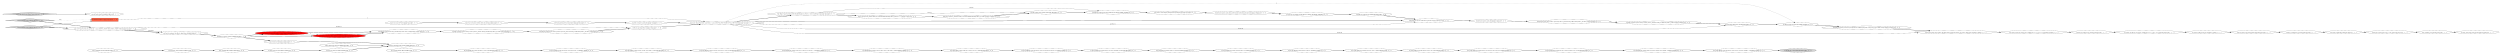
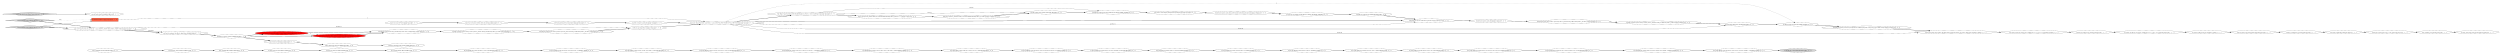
  digraph {
    fontname=Roboto
    rankdir=LR
    node [fillcolor=white fontname=Roboto shape=ellipse style=filled]
    edge [fontname=Roboto style=bold]
    n1 [label="assertTaskMetricValue(\"offset-commit-max-time-ms\",0.0)@@@64@@@['0', '0', '1']"]
    n2 [label="assertTaskMetricValue(\"offset-commit-avg-time-ms\",0.0)@@@65@@@['0', '0', '1']"]
    n3 [label="assertTaskMetricValue(\"offset-commit-failure-percentage\",0.0)@@@66@@@['0', '0', '1']"]
    n4 [label="sinkTask.preCommit(offsets)@@@15@@@['0', '0', '1']"]
    n5 [label="EasyMock.expectLastCall().andReturn(offsets)@@@16@@@['0', '0', '1']"]
    n6 [label="consumer.commitSync(EasyMock.anyObject())@@@17@@@['0', '0', '1']"]
    n7 [label="workerTask.iteration()@@@47@@@['0', '0', '1']"]
    n8 [label="workerTask.iteration()@@@48@@@['0', '0', '1']"]
    n9 [label="time.sleep(30000L)@@@49@@@['0', '0', '1']"]
    n10 [label="assertSinkMetricValue(\"sink-record-active-count-max\",1.0)@@@54@@@['0', '0', '1']"]
    n11 [label="assertSinkMetricValue(\"sink-record-active-count-avg\",0.33333)@@@55@@@['0', '0', '1']"]
    n12 [label="assertSinkMetricValue(\"offset-commit-seq-no\",1.0)@@@56@@@['0', '0', '1']"]
    n13 [label="EasyMock.expect(consumer.poll(Duration.ofMillis(EasyMock.anyLong()))).andAnswer(null)@@@27@@@['0', '0', '1']"]
    n14 [label="EasyMock.expect(consumer.assignment()).andReturn(new HashSet<>(partitions))@@@33@@@['0', '0', '1']"]
    n15 [label="consumer.resume(Collections.singleton(TOPIC_PARTITION))@@@34@@@['0', '0', '1']"]
    n16 [label="EasyMock.expect(consumer.position(TOPIC_PARTITION)).andReturn(FIRST_OFFSET)@@@23@@@['0', '0', '1']"]
    n17 [label="EasyMock.expect(consumer.position(TOPIC_PARTITION2)).andReturn(FIRST_OFFSET)@@@24@@@['0', '0', '1']"]
    n18 [label="sinkTask.open(partitions)@@@25@@@['0', '0', '1']"]
    n19 [fillcolor=tomato label="RuntimeException e@@@2@@@['1', '1', '0']" shape=box]
    n20 [label="final List<TopicPartition> partitions = asList(TOPIC_PARTITION,TOPIC_PARTITION2)@@@11@@@['1', '1', '1']"]
    n21 [label="sinkTask.close(new HashSet<>(partitions))@@@21@@@['1', '1', '1']"]
    n22 [label="final Map<TopicPartition,OffsetAndMetadata> offsets = new HashMap<>()@@@12@@@['0', '0', '1']"]
    n23 [label="EasyMock.expectLastCall()@@@26@@@['0', '0', '1']"]
    n24 [label="assertTaskMetricValue(\"batch-size-avg\",1.0)@@@63@@@['0', '0', '1']"]
    n25 [fillcolor=red label="sinkTask.preCommit(EasyMock.anyObject())@@@6@@@['0', '1', '0']"]
    n26 [label="EasyMock.expectLastCall().andReturn(Collections.emptyMap())@@@7@@@['1', '1', '0']"]
    n27 [label="EasyMock.expect(consumer.position(TOPIC_PARTITION)).andReturn(FIRST_OFFSET)@@@8@@@['1', '1', '0']"]
    n28 [label="workerTask.initializeAndStart()@@@43@@@['0', '0', '1']"]
    n29 [label="time.sleep(30000L)@@@44@@@['0', '0', '1']"]
    n30 [label="workerTask.iteration()@@@45@@@['0', '0', '1']"]
    n31 [label="consumer.commitSync(EasyMock.anyObject())@@@19@@@['0', '0', '1']"]
    n32 [label="EasyMock.expectLastCall()@@@20@@@['0', '0', '1']"]
    n33 [label="assertTaskMetricValue(\"offset-commit-success-percentage\",1.0)@@@67@@@['0', '0', '1']"]
    n34 [fillcolor=lightgray label="PowerMock.verifyAll()@@@68@@@['0', '0', '1']"]
    n35 [label="EasyMock.expectLastCall()@@@22@@@['0', '0', '1']"]
    n36 [label="EasyMock.expectLastCall()@@@39@@@['0', '0', '1']"]
    n37 [label="PowerMock.replayAll()@@@40@@@['0', '0', '1']"]
    n38 [label="workerTask.initialize(TASK_CONFIG)@@@41@@@['0', '0', '1']"]
    n39 [label="sinkTask.put(EasyMock.anyObject())@@@9@@@['0', '0', '1']"]
    n40 [label="EasyMock.expectLastCall()@@@10@@@['0', '0', '1']"]
    n41 [label="expectConsumerPoll(1)@@@7@@@['0', '0', '1']"]
    n42 [label="expectConversionAndTransformation(1)@@@8@@@['0', '0', '1']"]
    n43 [label="assertSinkMetricValue(\"offset-commit-completion-total\",1.0)@@@57@@@['0', '0', '1']"]
    n44 [label="assertSinkMetricValue(\"offset-commit-skip-total\",0.0)@@@58@@@['0', '0', '1']"]
    n45 [label="time.sleep(30000L)@@@46@@@['0', '0', '1']"]
    n46 [label="assertTaskMetricValue(\"status\",\"running\")@@@59@@@['0', '0', '1']"]
    n47 [label="assertTaskMetricValue(\"running-ratio\",1.0)@@@60@@@['0', '0', '1']"]
    n48 [label="assertTaskMetricValue(\"pause-ratio\",0.0)@@@61@@@['0', '0', '1']"]
    n49 [label="offsets.put(TOPIC_PARTITION,new OffsetAndMetadata(FIRST_OFFSET + 1))@@@13@@@['0', '0', '1']"]
    n50 [label="EasyMock.expect(consumer.position(TOPIC_PARTITION2)).andReturn(FIRST_OFFSET)@@@9@@@['1', '1', '0']"]
    n51 [label="sinkTask.open(partitions)@@@10@@@['1', '1', '0']"]
    n52 [label="assertSinkMetricValue(\"partition-count\",2)@@@50@@@['0', '0', '1']"]
    n53 [label="assertSinkMetricValue(\"sink-record-read-total\",1.0)@@@51@@@['0', '0', '1']"]
    n54 [label="assertSinkMetricValue(\"sink-record-send-total\",1.0)@@@52@@@['0', '0', '1']"]
    n55 [label="offsets.put(TOPIC_PARTITION2,new OffsetAndMetadata(FIRST_OFFSET))@@@14@@@['0', '0', '1']"]
    n56 [label="EasyMock.expectLastCall().andThrow(new WakeupException())@@@18@@@['0', '0', '1']"]
    n57 [label="assertSinkMetricValue(\"sink-record-active-count\",0.0)@@@53@@@['0', '0', '1']"]
    n58 [label="assertTaskMetricValue(\"batch-size-max\",1.0)@@@62@@@['0', '0', '1']"]
    n59 [label="final List<TopicPartition> partitions = asList(TOPIC_PARTITION,TOPIC_PARTITION2)@@@3@@@['1', '1', '0']"]
    n60 [label="sinkTask.close(new HashSet<>(partitions))@@@4@@@['1', '1', '0']"]
    n61 [label="EasyMock.expectLastCall()@@@5@@@['1', '1', '0']"]
    n62 [label="statusListener.onResume(taskId)@@@38@@@['0', '0', '1']"]
    n63 [label="consumer.resume(Collections.singleton(TOPIC_PARTITION2))@@@36@@@['0', '0', '1']"]
    n64 [label="EasyMock.expectLastCall()@@@37@@@['0', '0', '1']"]
    n65 [label="time.sleep(30000L)@@@42@@@['0', '0', '1']"]
    n66 [label="expectInitializeTask()@@@4@@@['0', '0', '1']"]
    n67 [label="expectTaskGetTopic(true)@@@5@@@['0', '0', '1']"]
    n68 [label="expectPollInitialAssignment()@@@6@@@['0', '0', '1']"]
    n69 [fillcolor=red label="sinkTask.preCommit(EasyMock.anyObject())@@@6@@@['1', '0', '0']"]
    n70 [fillcolor=lightgray label="testWakeupInCommitSyncCausesRetry['0', '0', '1']" shape=diamond]
    n71 [label="createTask(initialState)@@@3@@@['0', '0', '1']"]
    n72 [label="EasyMock.expectLastCall()@@@35@@@['0', '0', '1']"]
    n73 [fillcolor=lightgray label="expectRebalanceAssignmentError['0', '1', '0']" shape=diamond]
    n74 [fillcolor=lightgray label="expectRebalanceAssignmentError['1', '0', '0']" shape=diamond]
    n1 -> n2
    n2 -> n3
    n3 -> n33
    n4 -> n5
    n5 -> n6
    n6 -> n56
    n7 -> n8
-   n8 -> n68
+   n8 -> n9
    n9 -> n52
    n10 -> n11
    n11 -> n12
    n12 -> n43
    n13 -> n14
    n14 -> n15
    n15 -> n72
    n16 -> n17
    n17 -> n18
    n18 -> n23
    n19 -> n20 [label=e style=solid]
    n20 -> n14 [label=partitions style=solid]
    n20 -> n18 [label=partitions style=solid]
    n20 -> n21
    n20 -> n21 [label=partitions style=solid]
    n20 -> n22
    n20 -> n23 [label=0 style=dashed]
    n21 -> n35
    n22 -> n4 [label=offsets style=solid]
    n22 -> n5 [label=offsets style=solid]
    n22 -> n49
    n23 -> n13
    n24 -> n1
    n25 -> n26
    n26 -> n27
    n27 -> n50
    n29 -> n30
    n30 -> n45
    n31 -> n32
    n32 -> n21
    n33 -> n34
    n35 -> n16
    n36 -> n37
    n37 -> n38
    n38 -> n65
    n39 -> n40
    n40 -> n20
    n41 -> n42
    n42 -> n39
    n43 -> n44
    n44 -> n46
    n45 -> n7
    n46 -> n47
    n47 -> n48
    n48 -> n58
    n49 -> n55
    n50 -> n51
    n51 -> n20
    n52 -> n53
    n53 -> n54
    n54 -> n57
    n55 -> n4
    n56 -> n31
    n57 -> n10
    n58 -> n24
    n59 -> n51 [label=partitions style=solid]
    n59 -> n60 [label=partitions style=solid]
    n59 -> n60
    n60 -> n61
    n61 -> n25
    n61 -> n66
    n61 -> n69
    n62 -> n36
    n63 -> n64
    n64 -> n62
    n65 -> n28
-   n66 -> n68
+   n66 -> n67
    n67 -> n68
    n69 -> n25 [label=0 style=dashed]
    n69 -> n26
    n70 -> n71
    n72 -> n63
    n73 -> n19 [label=true style=dotted]
    n73 -> n59
    n74 -> n19 [label=true style=solid]
    n74 -> n59
  }
